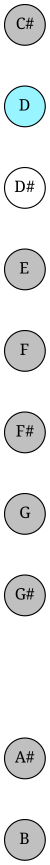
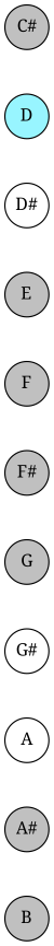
  graph {
    fontname="Noto Serif"
    mindist=.1
    node [fillcolor=gray fontname="Noto Serif" margin=0 shape=circle style=filled]
    edge [fontname="Noto Serif" style=invis]
    E
    F
    "F#"
    G
-   "G#"
+   "G#" [fillcolor=white]
+   A [fillcolor=white]
    "A#"
    B
    "C#"
    D [fillcolor=cadetblue1]
    "D#" [fillcolor=white]
    subgraph sub_1 {
      E
      F
      "F#"
      G
      "G#"
+     A
      "A#"
      B
      "C#"
      D
      "D#"
    }
    E -- F
    F -- "F#"
    "F#" -- G
    G -- "G#"
+   "G#" -- A
+   A -- "A#"
    "A#" -- B
    "C#" -- D
    D -- "D#"
    "D#" -- E
  }
